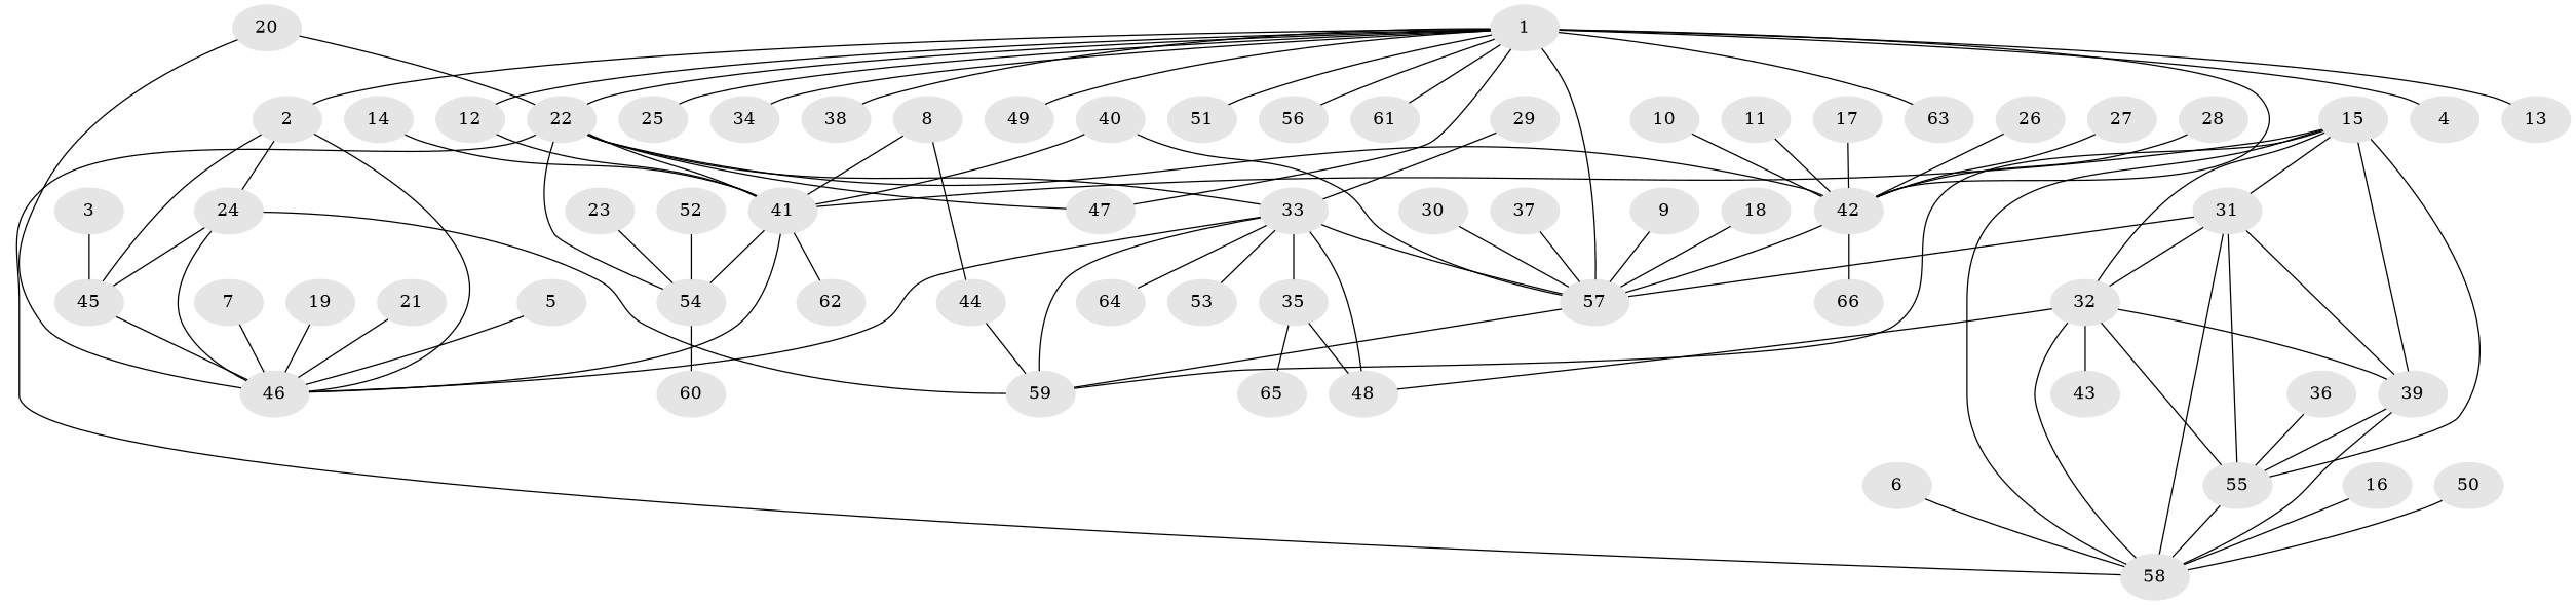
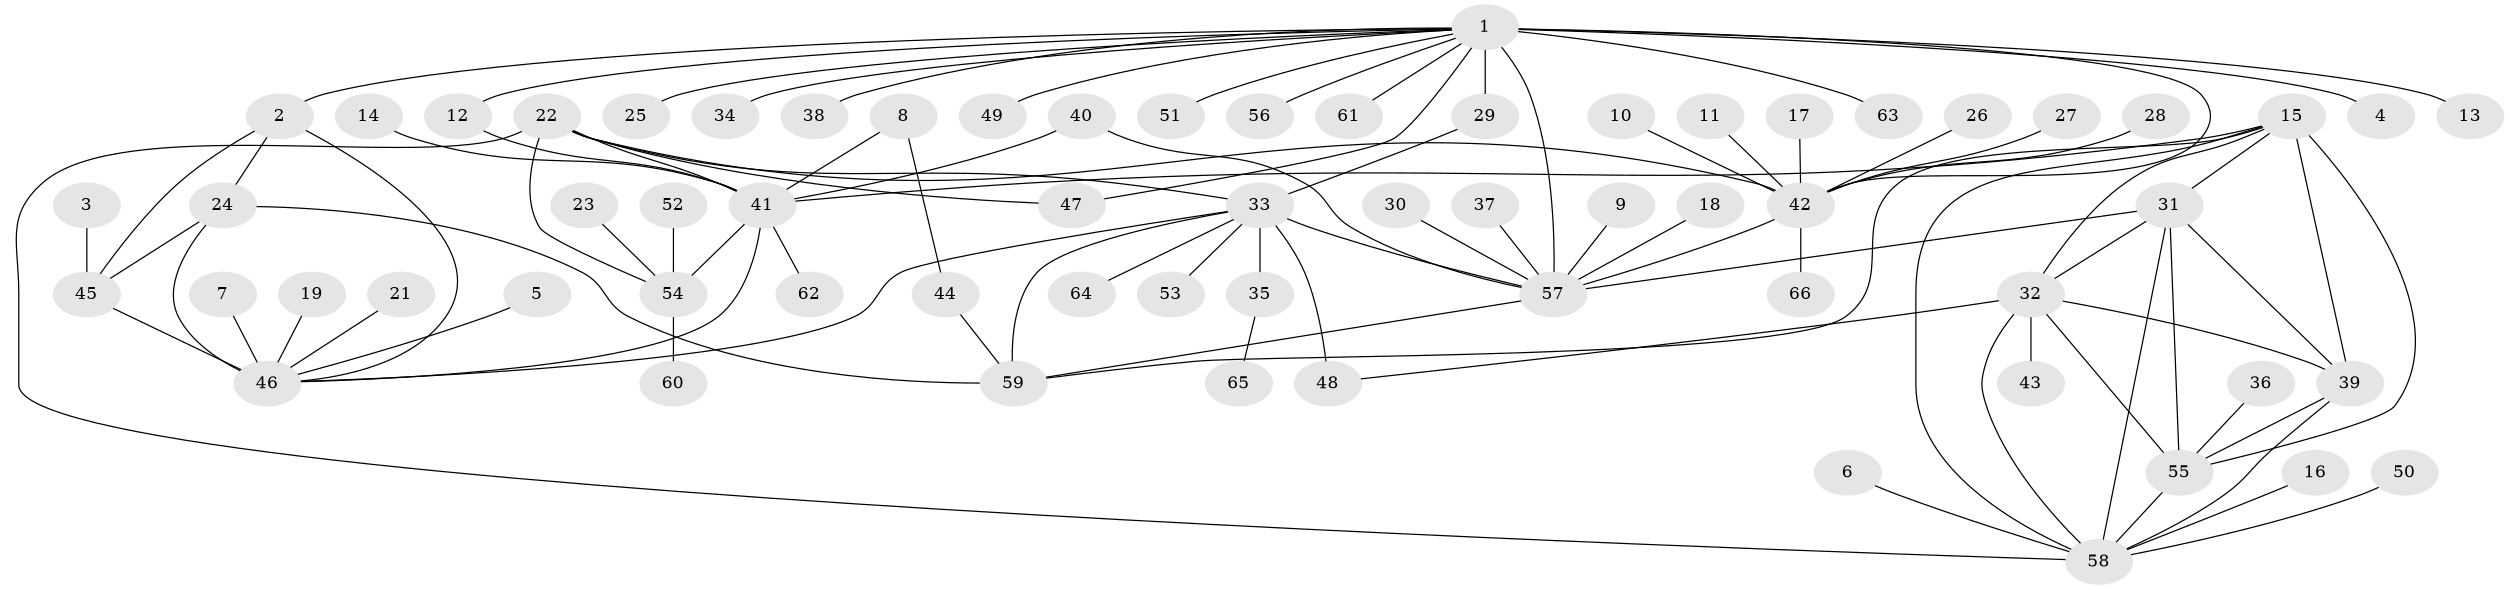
  graph {
    node [color=gray90 style=filled]
    edge [weight=1.0]
    1
    2
    4
    12
    13
    22
    25
    34
    38
    42
    47
    49
    51
    56
    57
    61
    63
    24
    45
    46
    41
    58
    33
    54
    66
    59
    3
    5
    6
    7
    8
    44
    62
    9
    10
    11
    14
    15
    31
    32
    39
    55
    43
    48
    16
    17
    18
    19
-   20
    21
    35
    53
    64
    60
    23
    26
    27
    28
    29
    30
    65
    36
    37
    40
    50
    52
    1 -- 2
    1 -- 4
    1 -- 12
    1 -- 13
-   1 -- 22
+   1 -- 29
    1 -- 25
    1 -- 34
    1 -- 38
    1 -- 42 [weight=4.0]
    1 -- 47
    1 -- 49
    1 -- 51
    1 -- 56
    1 -- 57 [weight=4.0]
    1 -- 61
    1 -- 63
    2 -- 24
    2 -- 45
    2 -- 46 [weight=3.0]
    12 -- 41
    22 -- 42
    22 -- 47
    22 -- 41 [weight=4.0]
    22 -- 58
    22 -- 33
    22 -- 54
    42 -- 57
    42 -- 66
    57 -- 59
    24 -- 45
    24 -- 46 [weight=3.0]
    24 -- 59
    45 -- 46 [weight=3.0]
    41 -- 46
    41 -- 54 [weight=4.0]
    41 -- 62
    33 -- 57
    33 -- 46
    33 -- 59
    33 -- 48 [weight=4.0]
    33 -- 35 [weight=4.0]
    33 -- 53
    33 -- 64
    54 -- 60
    3 -- 45
    5 -- 46
    6 -- 58
    7 -- 46
    8 -- 41
    8 -- 44
    44 -- 59
    9 -- 57
    10 -- 42
    11 -- 42
    14 -- 41
    15 -- 41
    15 -- 58
    15 -- 59
    15 -- 31
    15 -- 32
    15 -- 39
    15 -- 55
    31 -- 57
    31 -- 58
    31 -- 32
    31 -- 39
    31 -- 55
    32 -- 58
    32 -- 39
    32 -- 55
    32 -- 43
    32 -- 48
    39 -- 58
    39 -- 55
    55 -- 58
    16 -- 58
    17 -- 42
    18 -- 57
    19 -- 46
-   20 -- 22
-   20 -- 46
    21 -- 46
-   35 -- 48
    35 -- 65
    23 -- 54
    26 -- 42
    27 -- 42
    28 -- 42
    29 -- 33
    30 -- 57
    36 -- 55
    37 -- 57
    40 -- 57
    40 -- 41
    50 -- 58
    52 -- 54
  }
